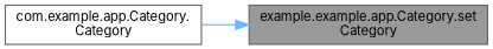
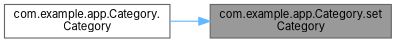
  digraph {
    rankdir=RL
    fontname=Inter
    node [fontname=Inter fontsize=10 shape=box style=filled]
-   n1 [color=gray40 fillcolor=grey60 fontcolor=black height=0.2 label="example.example.app.Category.set\lCategory" width=0.4]
+   n1 [color=gray40 fillcolor=grey60 fontcolor=black height=0.2 label="com.example.app.Category.set\lCategory" width=0.4]
    n2 [color=grey40 fillcolor=white height=0.2 label="com.example.app.Category.\lCategory" width=0.4]
    n1 -> n2 [color=steelblue1 dir=back fontname=Inter fontsize=10 labelfontname=Helvetica labelfontsize=10 style=solid]
  }
